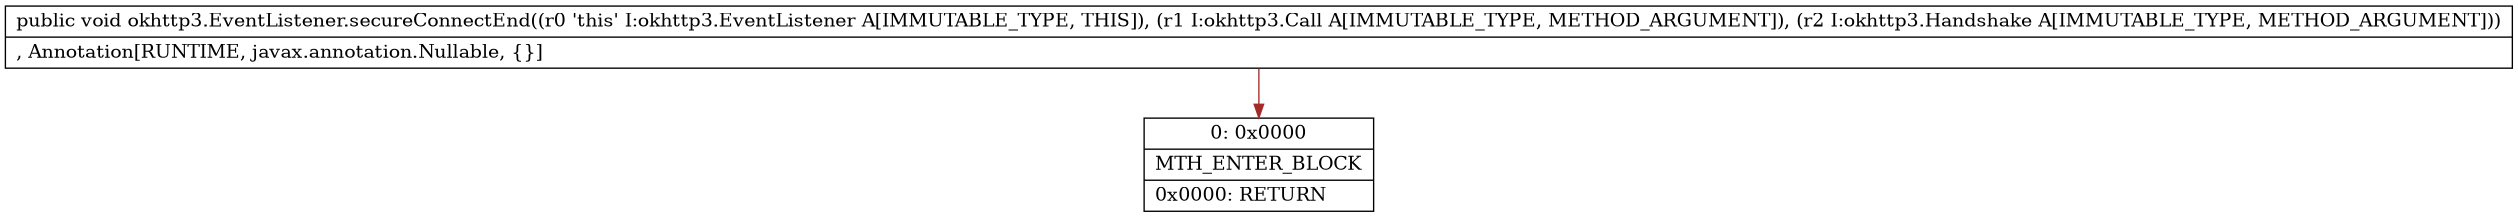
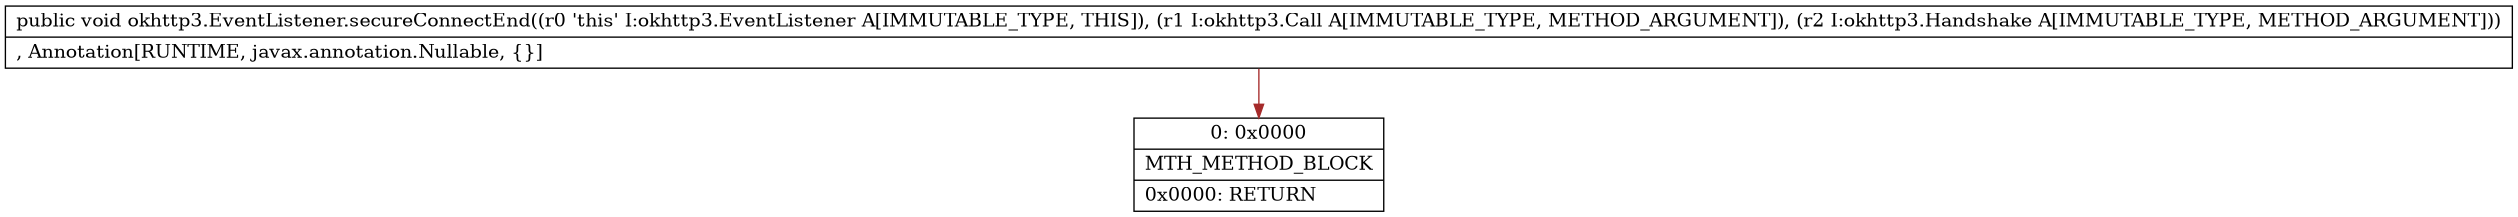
  digraph {
    node [shape=record]
-   n1 [label="{0\:\ 0x0000|MTH_ENTER_BLOCK\l|0x0000: RETURN   \l}"]
+   n1 [label="{0\:\ 0x0000|MTH_METHOD_BLOCK\l|0x0000: RETURN   \l}"]
    n2 [label="{public void okhttp3.EventListener.secureConnectEnd((r0 'this' I:okhttp3.EventListener A[IMMUTABLE_TYPE, THIS]), (r1 I:okhttp3.Call A[IMMUTABLE_TYPE, METHOD_ARGUMENT]), (r2 I:okhttp3.Handshake A[IMMUTABLE_TYPE, METHOD_ARGUMENT]))  | , Annotation[RUNTIME, javax.annotation.Nullable, \{\}]\l}"]
    n2 -> n1 [color=brown]
  }
